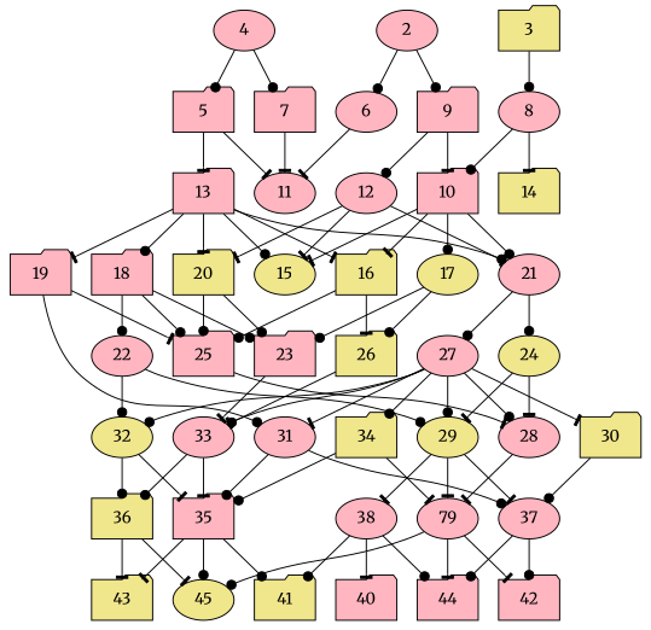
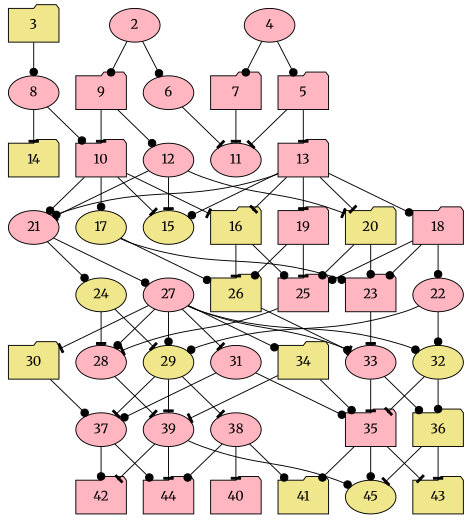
  digraph {
    fontname=Merriweather
    node [alpha=0.20 fillcolor=lightpink fontname=Merriweather shape=folder style=filled]
    edge [arrowhead=dot fontname=Merriweather]
    5 [expect_size=34904064]
    11 [alpha=0.17 expect_size=19612672 shape=ellipse]
    13 [alpha=0.17 expect_size=22176768]
    8 [alpha=0.14 expect_size=40496128 shape=ellipse]
    10 [expect_size=42280960]
    14 [alpha=0.10 expect_size=42553344 fillcolor=khaki]
    15 [alpha=0.14 expect_size=5391360 fillcolor=khaki shape=ellipse]
    16 [alpha=0.03 expect_size=5383168 fillcolor=khaki]
    21 [alpha=0.14 expect_size=9334784 shape=ellipse]
    20 [alpha=0.03 expect_size=9889792 fillcolor=khaki]
    18 [alpha=0.04 expect_size=43513856]
    19 [alpha=0.16 expect_size=28949504]
    17 [alpha=0.17 expect_size=16226304 fillcolor=khaki shape=ellipse]
    2 [alpha=0.16 expect_size=42608640 shape=ellipse]
    6 [alpha=0.05 expect_size=21063680 shape=ellipse]
    9 [alpha=0.12 expect_size=7299072]
    12 [expect_size=30764032 shape=ellipse]
    3 [alpha=0.09 expect_size=28576768 fillcolor=khaki]
    4 [alpha=0.04 expect_size=6030336 shape=ellipse]
    7 [alpha=0.12 expect_size=26801152]
    25 [alpha=0.01 expect_size=18503680]
    26 [alpha=0.17 expect_size=51785728 fillcolor=khaki]
    24 [alpha=0.12 expect_size=42611712 fillcolor=khaki shape=ellipse]
    27 [alpha=0.02 expect_size=11944960 shape=ellipse]
    23 [alpha=0.16 expect_size=49025024]
    22 [expect_size=49346560 shape=ellipse]
    28 [alpha=0.02 expect_size=51656704 shape=ellipse]
    33 [alpha=0.15 expect_size=43905024 shape=ellipse]
    29 [alpha=0.02 expect_size=13637632 fillcolor=khaki shape=ellipse]
    32 [alpha=0.14 expect_size=43919360 fillcolor=khaki shape=ellipse]
    30 [alpha=0.19 expect_size=50233344 fillcolor=khaki]
    31 [alpha=0.01 expect_size=11297792 shape=ellipse]
    34 [alpha=0.11 expect_size=34588672 fillcolor=khaki]
-   39 [alpha=0.09 expect_size=21485568 shape=ellipse label=79]
+   39 [alpha=0.09 expect_size=21485568 shape=ellipse]
    35 [alpha=0.07 expect_size=16759808]
    36 [alpha=0.03 expect_size=20078592 fillcolor=khaki]
    37 [alpha=0.04 expect_size=13181952 shape=ellipse]
    38 [alpha=0.02 expect_size=17628160 shape=ellipse]
    45 [alpha=0.01 expect_size=25056256 fillcolor=khaki shape=ellipse]
    42 [alpha=0.19 expect_size=25785344]
    44 [alpha=0.11 expect_size=46651392]
    41 [alpha=0.09 expect_size=23452672 fillcolor=khaki]
    40 [alpha=0.18 expect_size=26809344]
    43 [alpha=0.07 expect_size=12145664 fillcolor=khaki]
    5 -> 11 [arrowhead=tee]
    5 -> 13 [arrowhead=tee]
    13 -> 15
    13 -> 16 [arrowhead=tee]
    13 -> 21
    13 -> 20 [arrowhead=tee]
    13 -> 18
    13 -> 19 [arrowhead=tee]
    8 -> 10
    8 -> 14 [arrowhead=tee]
    10 -> 15 [arrowhead=tee]
    10 -> 16 [arrowhead=tee]
    10 -> 21
    10 -> 17
    16 -> 25
    16 -> 26 [arrowhead=tee]
    21 -> 24
    21 -> 27
    20 -> 25
    20 -> 23
    18 -> 25
    18 -> 23
    18 -> 22
    19 -> 25 [arrowhead=tee]
-   19 -> 31
+   19 -> 26
    17 -> 26
    17 -> 23
    2 -> 6
    2 -> 9
    6 -> 11 [arrowhead=tee]
    9 -> 10 [arrowhead=tee]
    9 -> 12
    12 -> 15 [arrowhead=tee]
    12 -> 21 [arrowhead=tee]
    12 -> 20 [arrowhead=tee]
    3 -> 8
    4 -> 5
    4 -> 7
    7 -> 11 [arrowhead=tee]
    25 -> 28 [arrowhead=tee]
    26 -> 33
    24 -> 28 [arrowhead=tee]
    24 -> 29 [arrowhead=tee]
    27 -> 28
    27 -> 33 [arrowhead=tee]
    27 -> 29
    27 -> 32
    27 -> 30 [arrowhead=tee]
    27 -> 31 [arrowhead=tee]
    27 -> 34
    23 -> 33 [arrowhead=tee]
    22 -> 29
    22 -> 32
    28 -> 39 [arrowhead=tee]
    33 -> 35 [arrowhead=tee]
    33 -> 36
    29 -> 39 [arrowhead=tee]
    29 -> 37 [arrowhead=tee]
    29 -> 38 [arrowhead=tee]
    32 -> 35 [arrowhead=tee]
    32 -> 36
    30 -> 37
    31 -> 35
    31 -> 37
    34 -> 39 [arrowhead=tee]
    34 -> 35
    39 -> 45
    39 -> 42 [arrowhead=tee]
    39 -> 44 [arrowhead=tee]
    35 -> 45
    35 -> 41
    35 -> 43 [arrowhead=tee]
    36 -> 45 [arrowhead=tee]
    36 -> 43 [arrowhead=tee]
    37 -> 42
    37 -> 44
    38 -> 44
    38 -> 41
    38 -> 40 [arrowhead=tee]
  }
